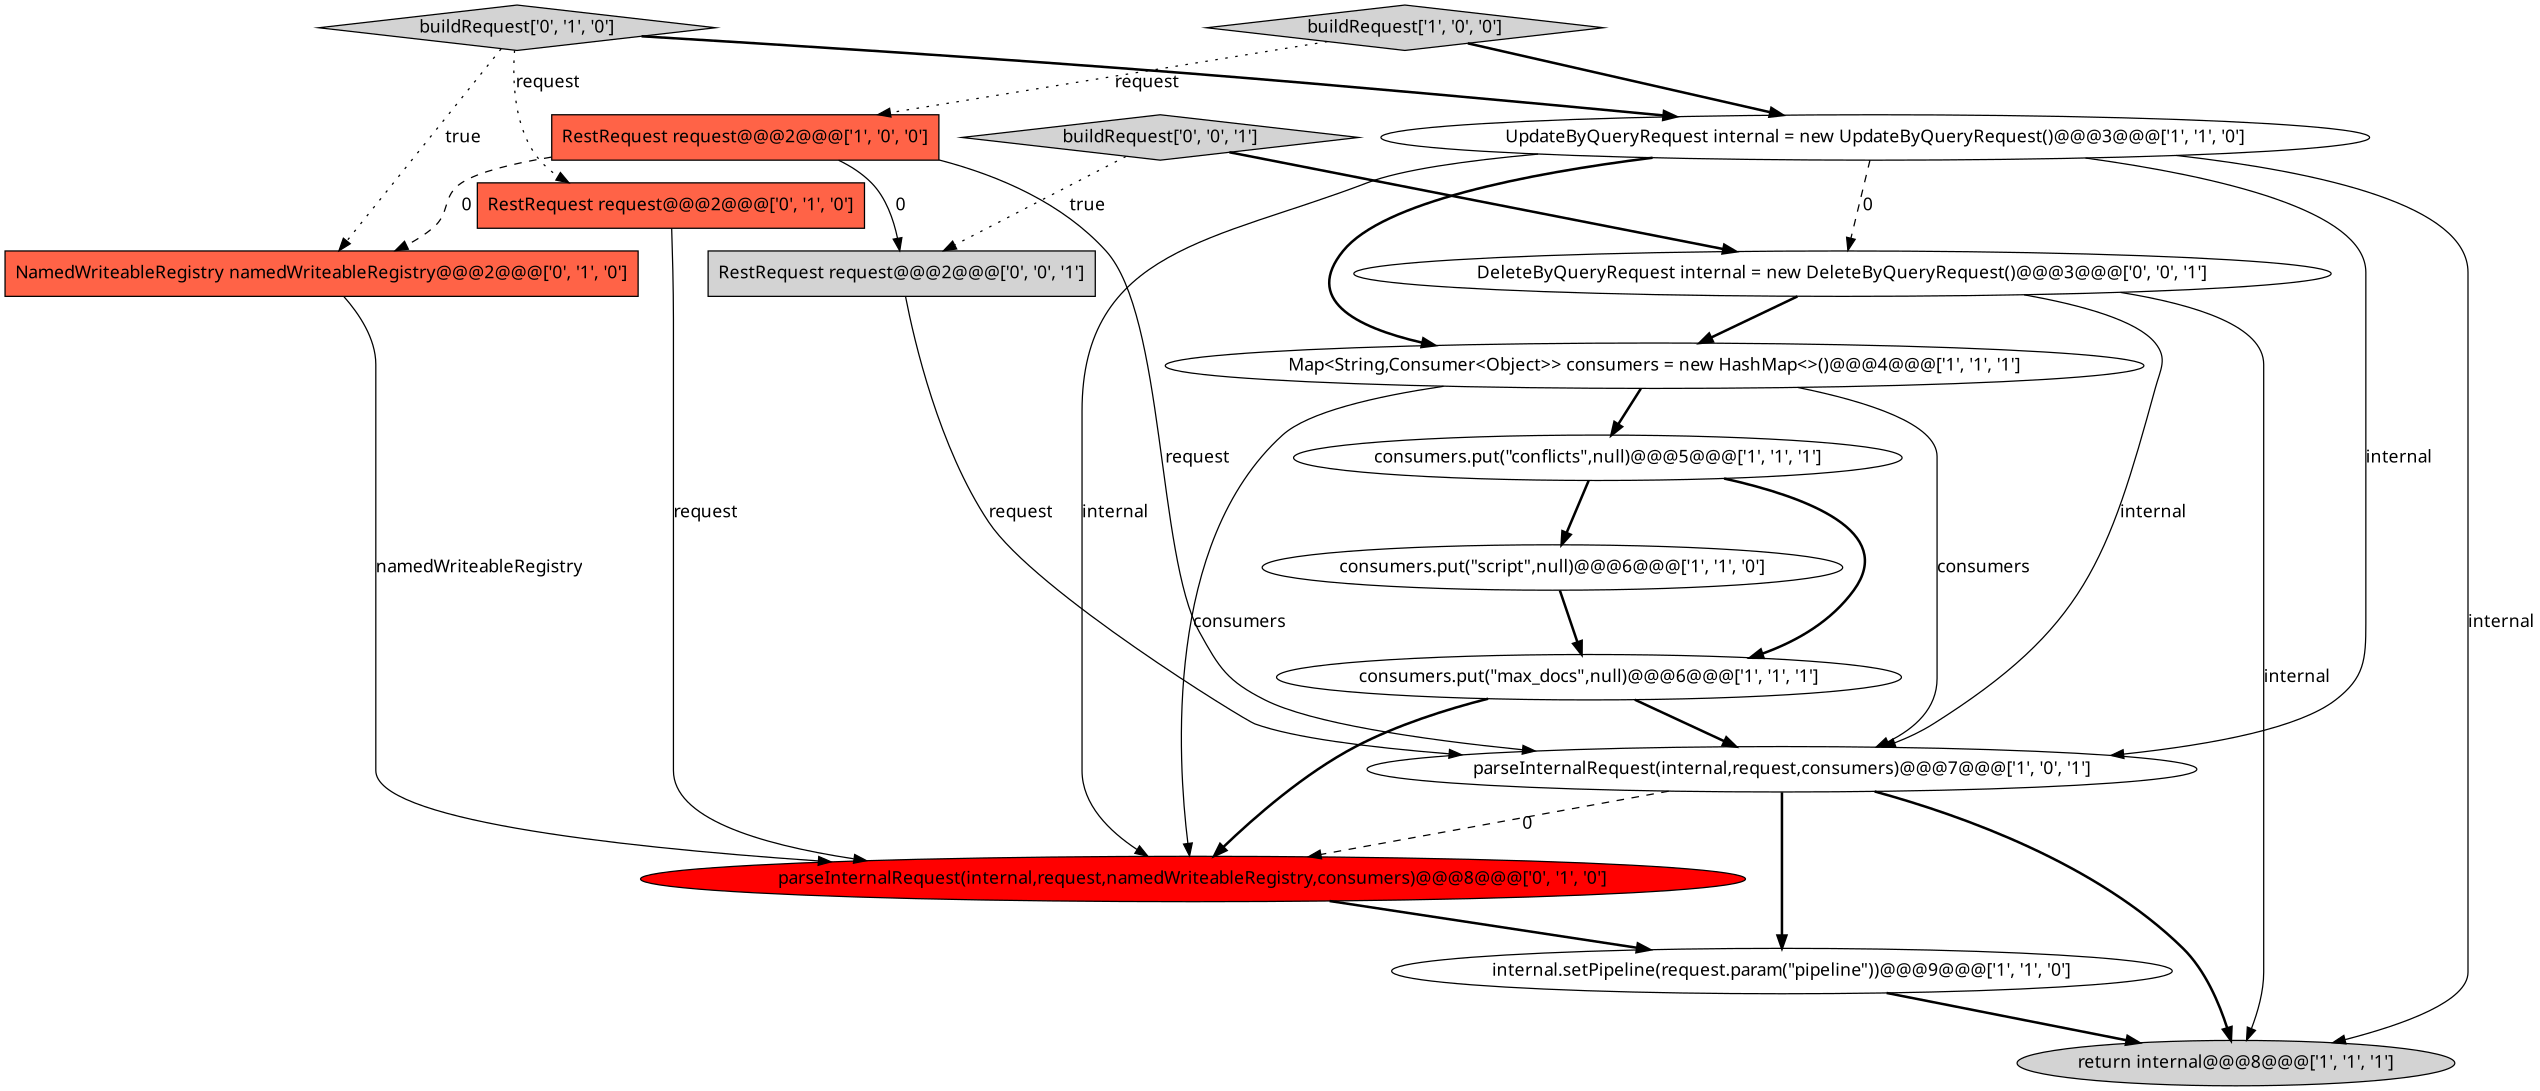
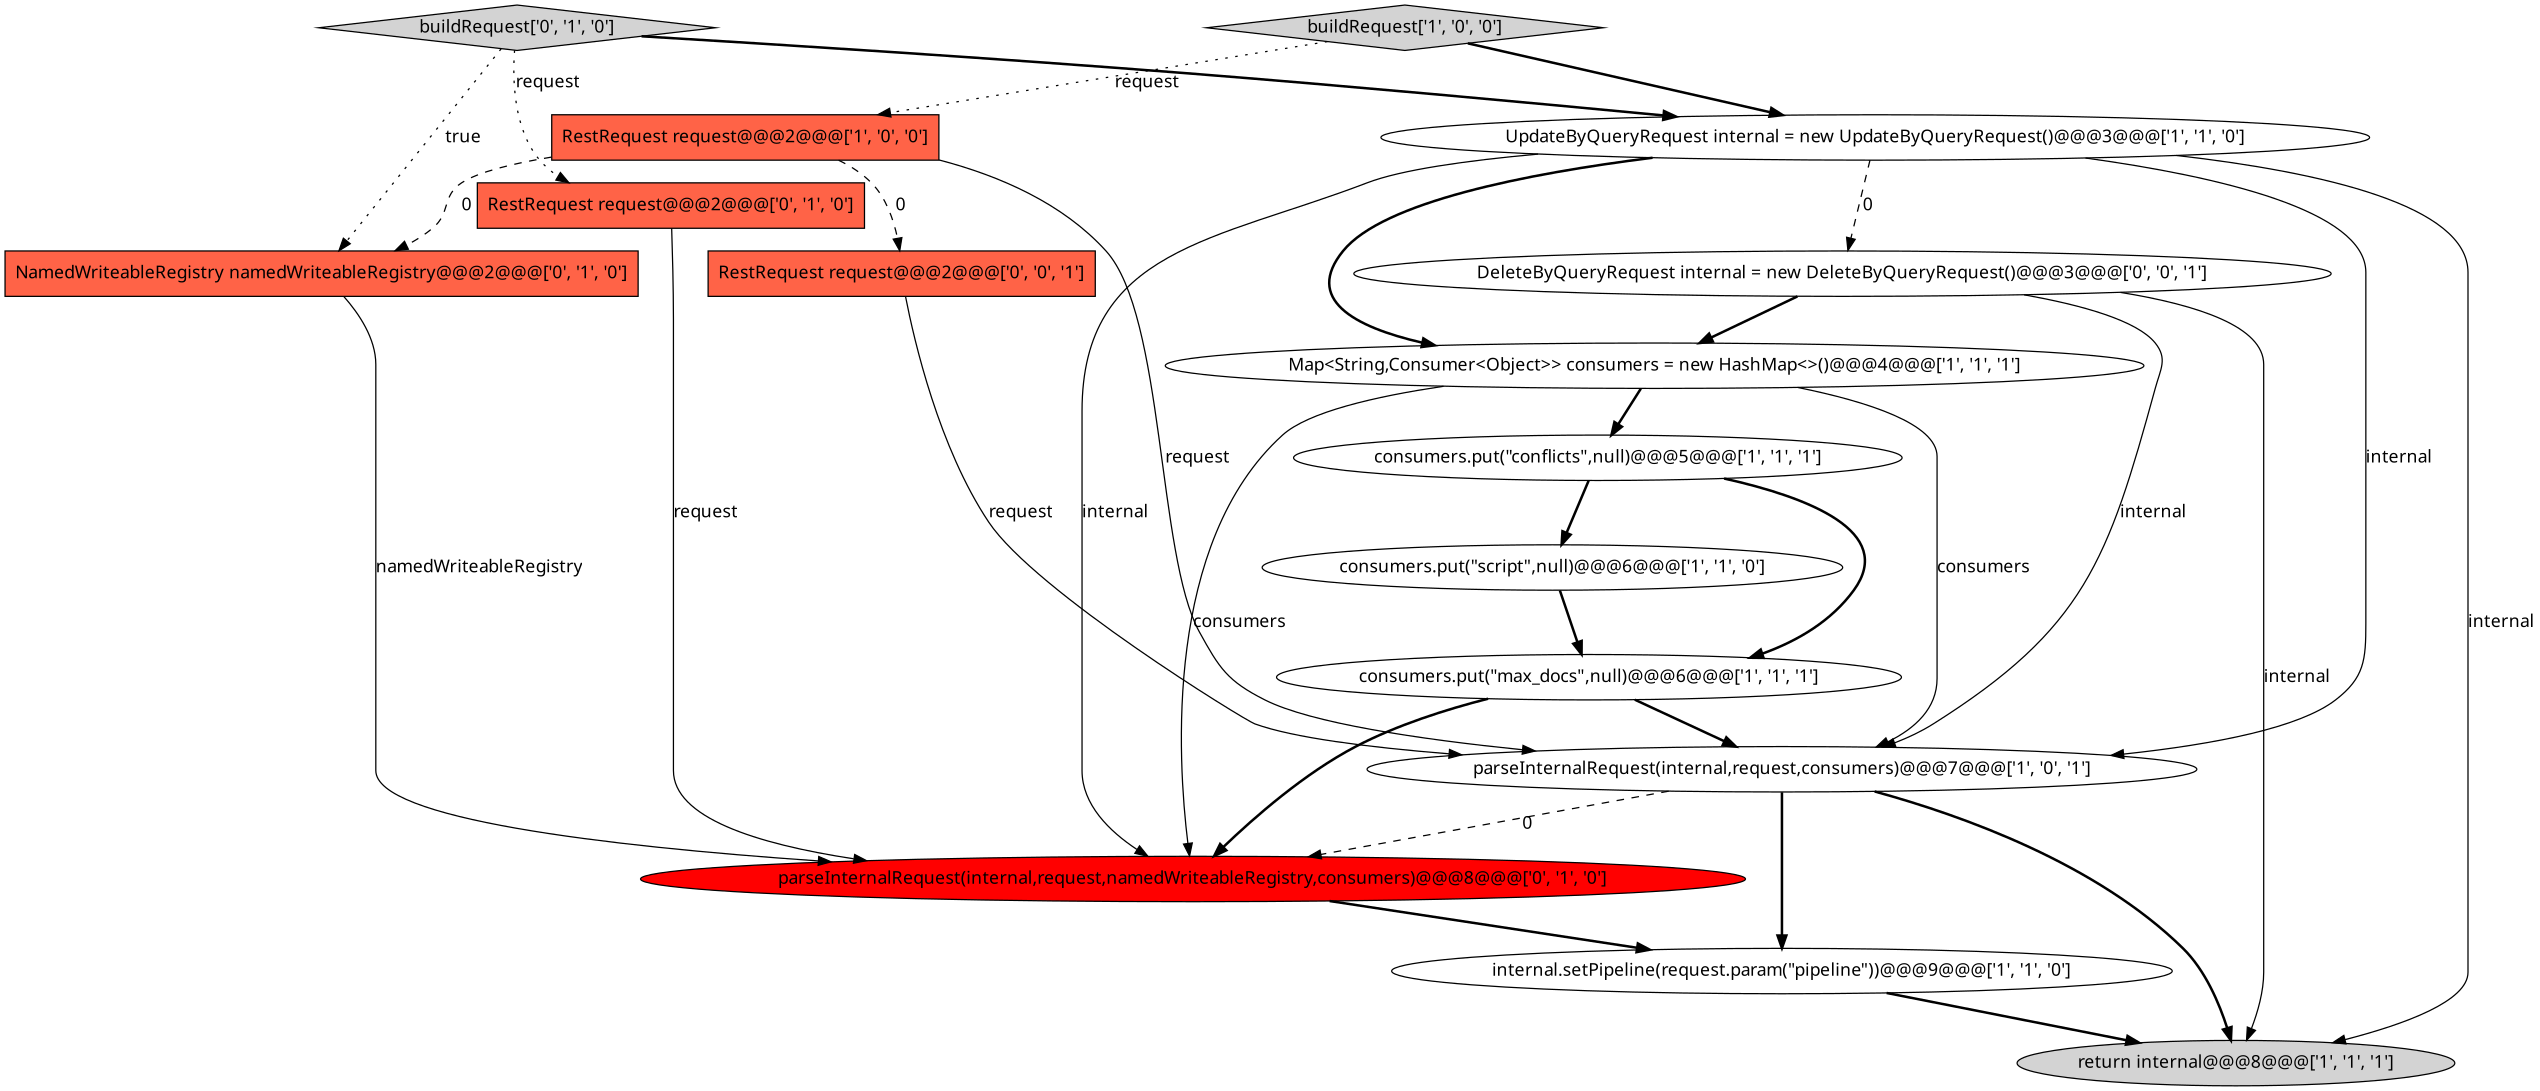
  digraph {
    fontname="Noto Sans"
    node [fillcolor=white fontname="Noto Sans" shape=ellipse style=filled]
    edge [fontname="Noto Sans" style=bold]
    n1 [fillcolor=red label="parseInternalRequest(internal,request,namedWriteableRegistry,consumers)@@@8@@@['0', '1', '0']"]
    n2 [label="internal.setPipeline(request.param(\"pipeline\"))@@@9@@@['1', '1', '0']"]
    n3 [fillcolor=lightgray label="return internal@@@8@@@['1', '1', '1']"]
    n4 [fillcolor=tomato label="RestRequest request@@@2@@@['0', '1', '0']" shape=box]
    n5 [fillcolor=tomato label="NamedWriteableRegistry namedWriteableRegistry@@@2@@@['0', '1', '0']" shape=box]
-   n6 [fillcolor=lightgray label="RestRequest request@@@2@@@['0', '0', '1']" shape=box]
+   n6 [fillcolor=tomato label="RestRequest request@@@2@@@['0', '0', '1']" shape=box]
    n7 [label="parseInternalRequest(internal,request,consumers)@@@7@@@['1', '0', '1']"]
    n8 [label="consumers.put(\"max_docs\",null)@@@6@@@['1', '1', '1']"]
    n9 [label="UpdateByQueryRequest internal = new UpdateByQueryRequest()@@@3@@@['1', '1', '0']"]
    n10 [label="Map<String,Consumer<Object>> consumers = new HashMap<>()@@@4@@@['1', '1', '1']"]
    n11 [label="DeleteByQueryRequest internal = new DeleteByQueryRequest()@@@3@@@['0', '0', '1']"]
    n12 [label="consumers.put(\"conflicts\",null)@@@5@@@['1', '1', '1']"]
    n13 [fillcolor=lightgray label="buildRequest['0', '1', '0']" shape=diamond]
    n14 [label="consumers.put(\"script\",null)@@@6@@@['1', '1', '0']"]
-   n15 [fillcolor=lightgray label="buildRequest['0', '0', '1']" shape=diamond]
    n16 [fillcolor=lightgray label="buildRequest['1', '0', '0']" shape=diamond]
    n17 [fillcolor=tomato label="RestRequest request@@@2@@@['1', '0', '0']" shape=box]
    n1 -> n2
    n2 -> n3
    n4 -> n1 [label=request style=solid]
    n5 -> n1 [label=namedWriteableRegistry style=solid]
    n6 -> n7 [label=request style=solid]
    n7 -> n1 [label=0 style=dashed]
    n7 -> n2
    n7 -> n3
    n8 -> n1
    n8 -> n7
    n9 -> n1 [label=internal style=solid]
    n9 -> n3 [label=internal style=solid]
    n9 -> n7 [label=internal style=solid]
    n9 -> n10
    n9 -> n11 [label=0 style=dashed]
    n10 -> n1 [label=consumers style=solid]
    n10 -> n7 [label=consumers style=solid]
    n10 -> n12
    n11 -> n3 [label=internal style=solid]
    n11 -> n7 [label=internal style=solid]
    n11 -> n10
    n12 -> n8
    n12 -> n14
    n13 -> n4 [label=request style=dotted]
    n13 -> n5 [label=true style=dotted]
    n13 -> n9
    n14 -> n8
-   n15 -> n6 [label=true style=dotted]
-   n15 -> n11
    n16 -> n9
    n16 -> n17 [label=request style=dotted]
    n17 -> n5 [label=0 style=dashed]
-   n17 -> n6 [label=0 style=solid]
+   n17 -> n6 [label=0 style=dashed]
    n17 -> n7 [label=request style=solid]
  }
